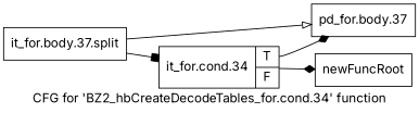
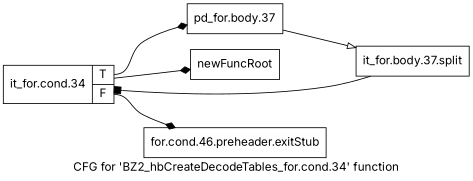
  digraph {
    fontname=Inter
    label="CFG for 'BZ2_hbCreateDecodeTables_for.cond.34' function"
    rankdir=LR
    node [fontname=Inter shape=record]
    edge [arrowhead=diamond fontname=Inter]
    n1 [label="{newFuncRoot}"]
    n2 [label="{it_for.cond.34|{<s0>T|<s1>F}}"]
+   n3 [label="{for.cond.46.preheader.exitStub}"]
    n4 [label="{pd_for.body.37}"]
    n5 [label="{it_for.body.37.split}"]
    n2 -> n1
+   n2 -> n3 [tailport=s1]
    n2 -> n4 [tailport=s0]
-   n5 -> n4 [arrowhead=onormal]
+   n4 -> n5 [arrowhead=onormal]
    n5 -> n2 [arrowhead=box]
  }
